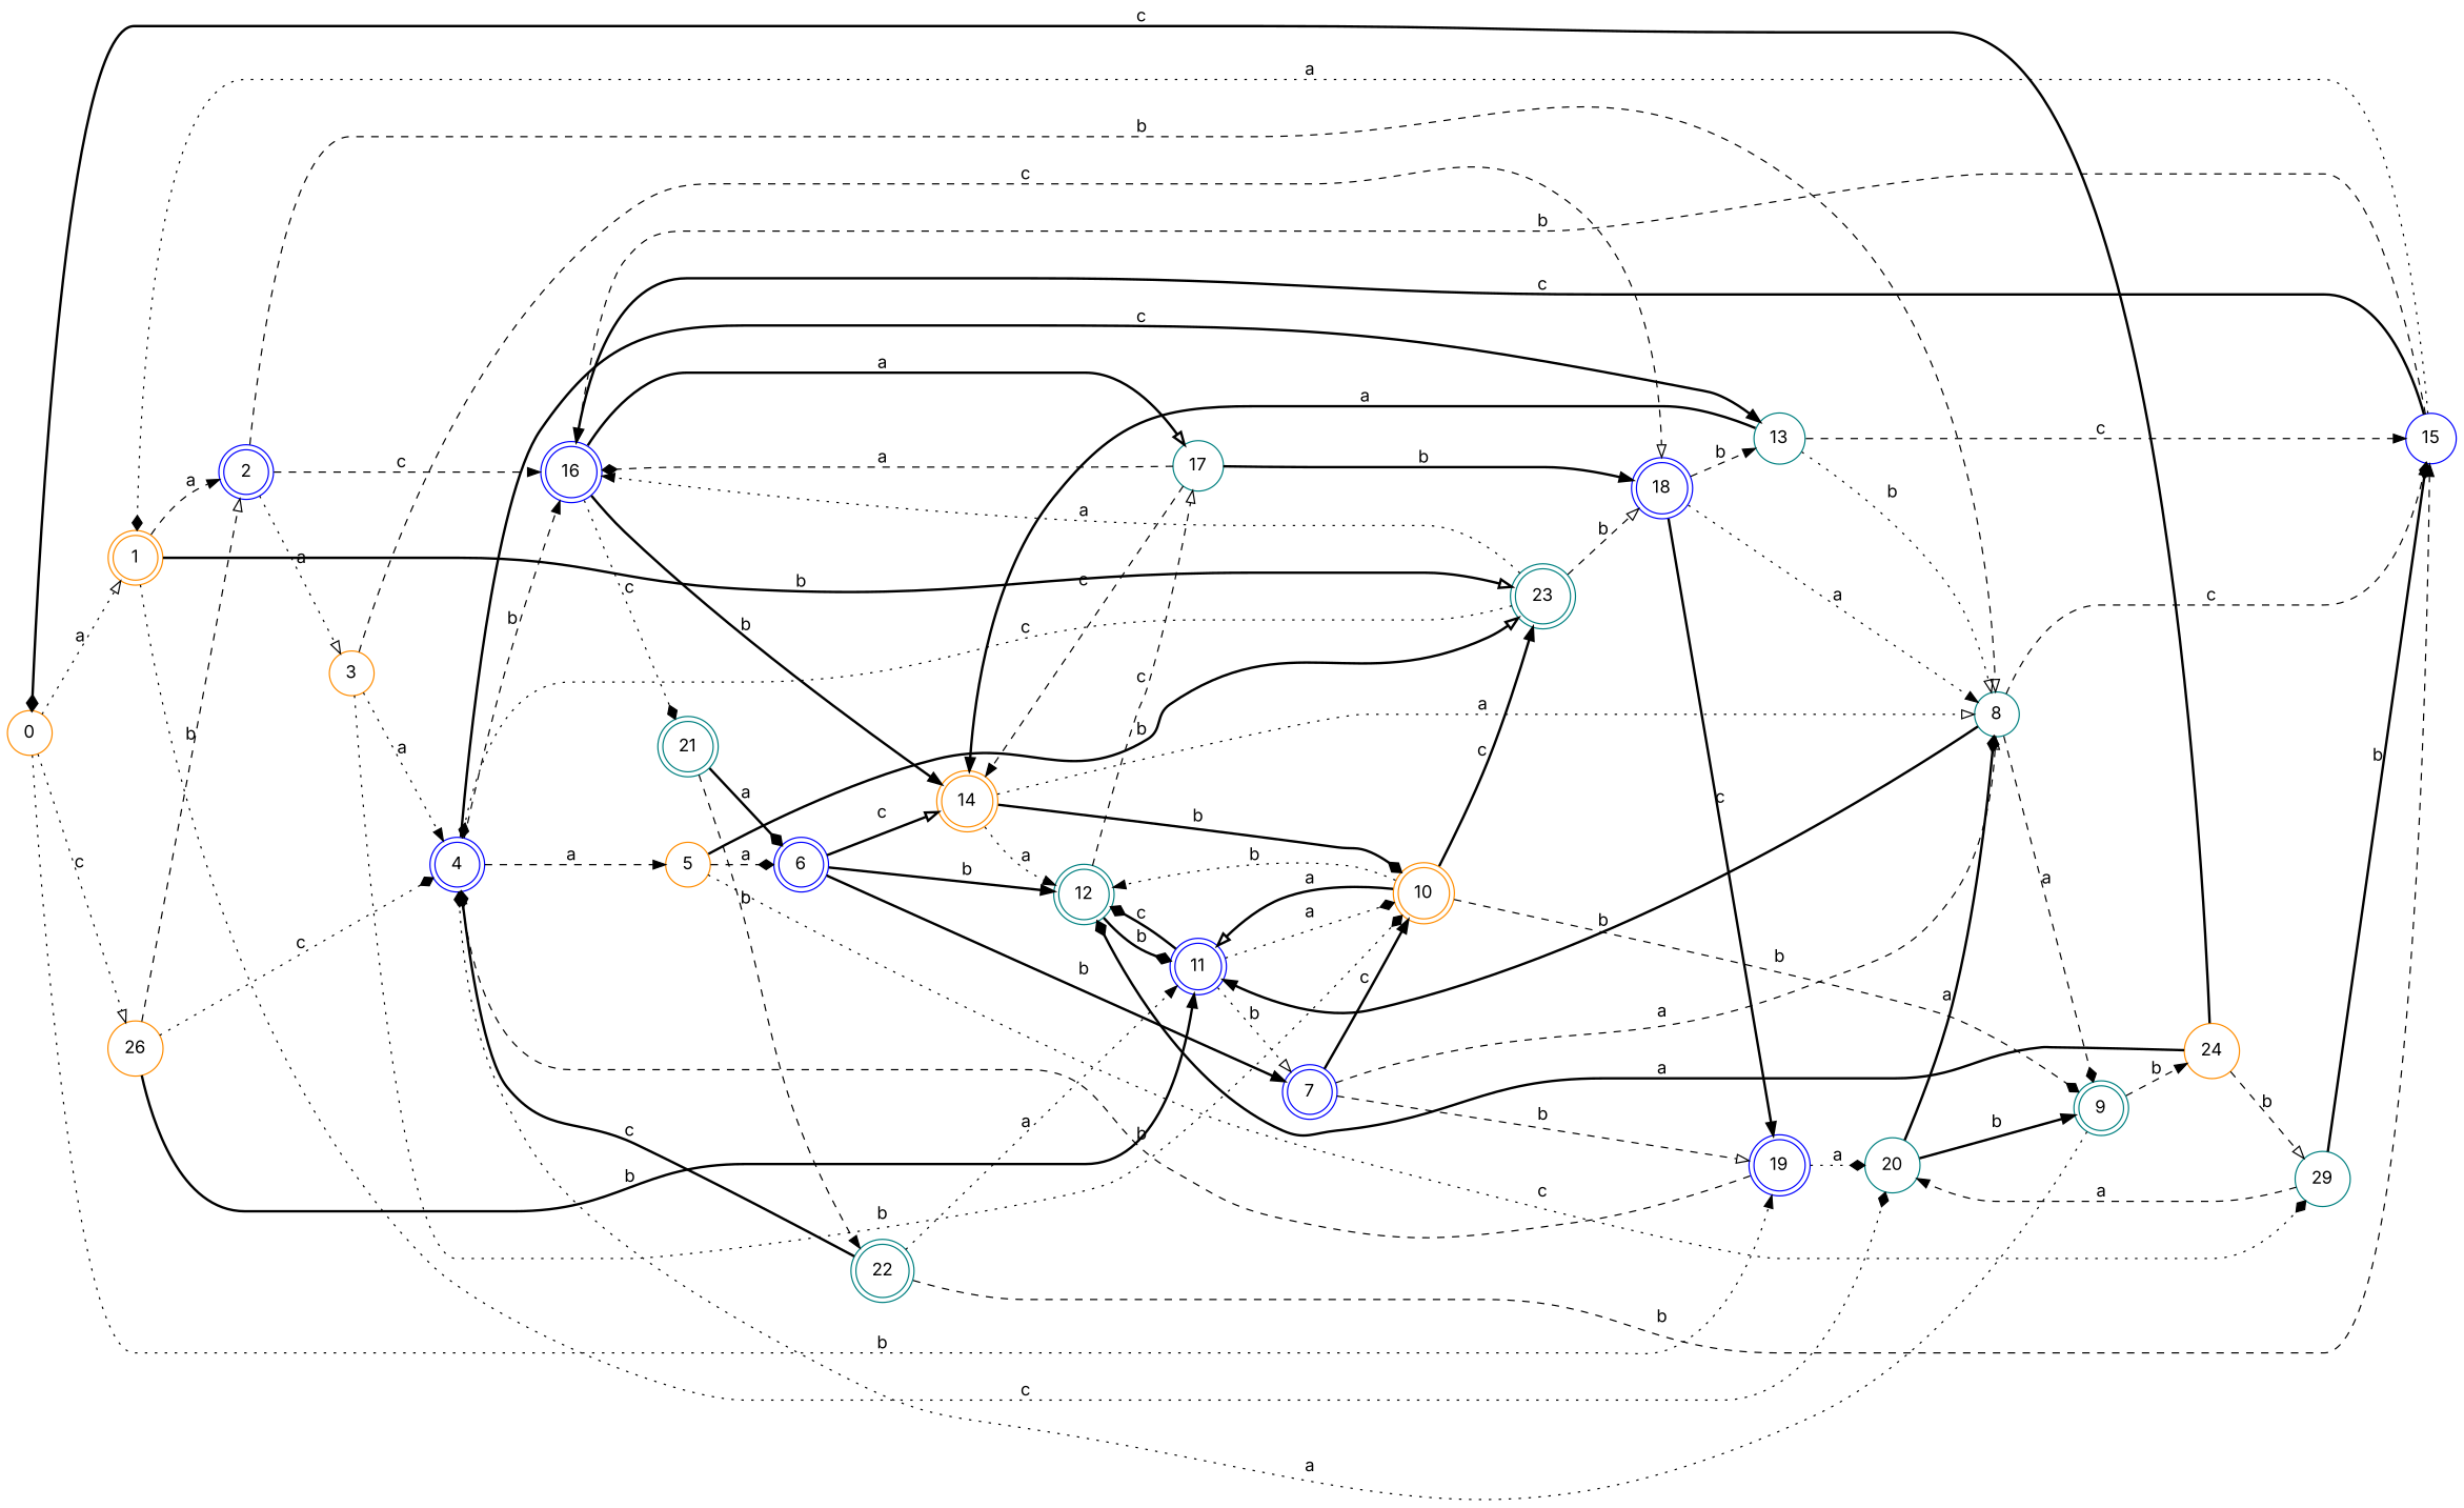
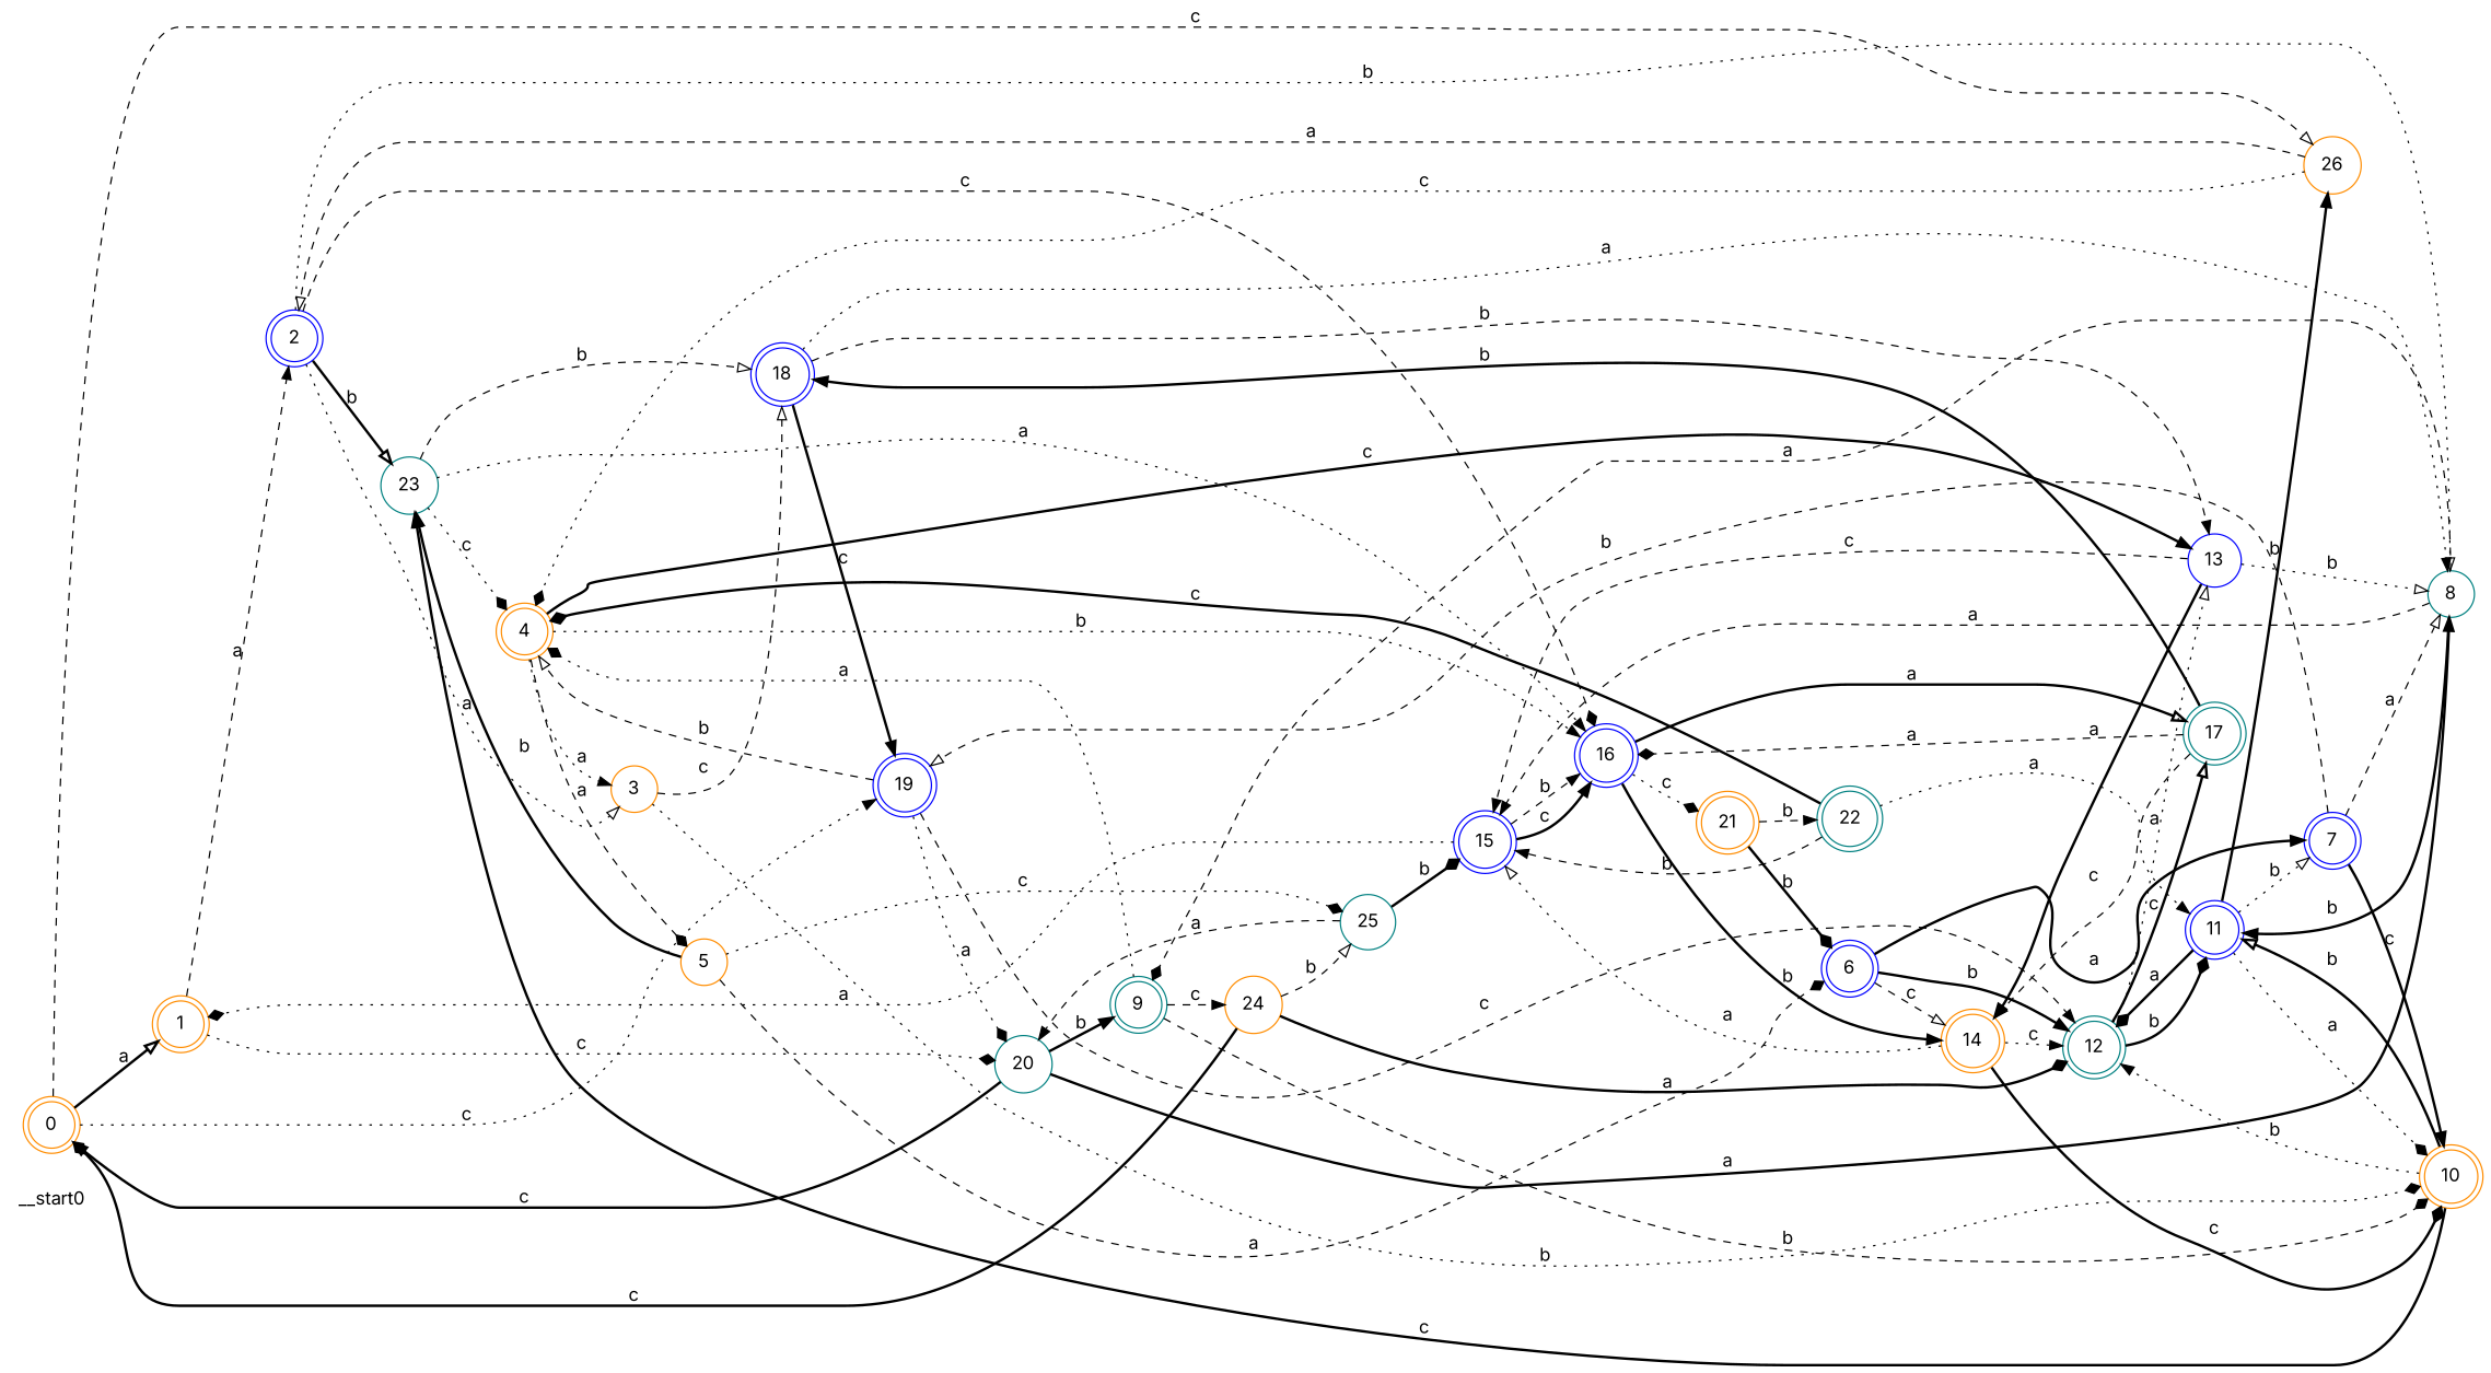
  digraph {
    fontname=Inter
    rankdir=LR
    node [color=darkorange fontname=Inter shape=doublecircle fillcolor=white style="rounded,filled"]
    edge [arrowhead=normal fontname=Inter style=bold]
-   n2 [label=0 shape=circle style=filled]
+   __start0 [shape=none fillcolor="" style=""]
+   n2 [label=0 style=filled]
    n3 [label=1]
    n4 [color=blue label=19]
    n5 [label=26 shape=circle style=filled]
    n6 [color=blue label=2]
    n7 [color=teal label=20 shape=circle style=filled]
-   n8 [color=teal label=23 style=filled]
-   n9 [color=blue label=4]
+   n8 [color=teal label=23 shape=circle style=filled]
+   n9 [label=4]
    n10 [color=teal label=12]
    n11 [color=blue label=11]
    n12 [label=3 shape=circle style=filled]
    n13 [color=teal label=8 shape=circle style=filled]
    n14 [color=blue label=16]
    n15 [color=teal label=9]
    n16 [color=blue label=18]
    n17 [label=10]
-   n18 [color=blue label=15 shape=circle style=filled]
+   n18 [color=blue label=15 style=filled]
    n19 [label=14]
-   n20 [color=teal label=17 shape=circle style=filled]
-   n21 [color=teal label=21]
+   n20 [color=teal label=17 style=filled]
+   n21 [label=21]
    n22 [label=5 shape=circle style=filled]
-   n23 [color=teal label=13 shape=circle style=filled]
+   n23 [color=blue label=13 shape=circle style=filled]
    n24 [color=blue label=6]
-   n25 [color=teal label=29 shape=circle style=filled]
+   n25 [color=teal label=25 shape=circle style=filled]
    n26 [color=blue label=7]
    n27 [label=24 shape=circle style=filled]
    n28 [color=teal label=22]
-   n2 -> n3 [arrowhead=onormal label=a style=dotted]
-   n2 -> n4 [label=b style=dotted]
-   n2 -> n5 [arrowhead=onormal label=c style=dotted]
+   n2 -> n3 [arrowhead=onormal label=a]
+   n2 -> n4 [label=c style=dotted]
+   n2 -> n5 [arrowhead=onormal label=c style=dashed]
    n3 -> n6 [label=a style=dashed]
    n3 -> n7 [arrowhead=diamond label=c style=dotted]
-   n3 -> n8 [arrowhead=onormal label=b]
+   n6 -> n8 [arrowhead=onormal label=b]
    n4 -> n7 [arrowhead=diamond label=a style=dotted]
    n4 -> n9 [arrowhead=onormal label=b style=dashed]
-   n5 -> n6 [arrowhead=onormal label=b style=dashed]
+   n4 -> n10 [label=c style=dashed]
+   n5 -> n6 [arrowhead=onormal label=a style=dashed]
    n5 -> n9 [arrowhead=diamond label=c style=dotted]
-   n5 -> n11 [label=b]
+   n11 -> n5 [label=b]
    n6 -> n12 [arrowhead=onormal label=a style=dotted]
-   n6 -> n13 [arrowhead=onormal label=b style=dashed]
-   n6 -> n14 [label=c style=dashed]
-   n7 -> n13 [arrowhead=diamond label=a]
+   n6 -> n13 [arrowhead=onormal label=b style=dotted]
+   n6 -> n14 [arrowhead=diamond label=c style=dashed]
+   n7 -> n2 [label=c]
+   n7 -> n13 [label=a]
    n7 -> n15 [label=b]
    n8 -> n9 [arrowhead=diamond label=c style=dotted]
    n8 -> n14 [label=a style=dotted]
    n8 -> n16 [arrowhead=onormal label=b style=dashed]
-   n9 -> n14 [label=b style=dashed]
-   n9 -> n22 [label=a style=dashed]
+   n9 -> n14 [label=b style=dotted]
+   n9 -> n22 [arrowhead=diamond label=a style=dashed]
    n9 -> n23 [label=c]
    n10 -> n11 [arrowhead=diamond label=b]
-   n10 -> n20 [arrowhead=onormal label=c style=dashed]
-   n11 -> n10 [arrowhead=diamond label=c]
+   n10 -> n20 [arrowhead=onormal label=c]
+   n10 -> n23 [arrowhead=onormal label=a style=dotted]
+   n11 -> n10 [arrowhead=diamond label=a]
    n11 -> n17 [arrowhead=diamond label=a style=dotted]
    n11 -> n26 [arrowhead=onormal label=b style=dotted]
-   n12 -> n9 [label=a style=dotted]
+   n9 -> n12 [label=a style=dotted]
    n12 -> n16 [arrowhead=onormal label=c style=dashed]
    n12 -> n17 [arrowhead=diamond label=b style=dotted]
    n13 -> n11 [label=b]
    n13 -> n15 [arrowhead=diamond label=a style=dashed]
-   n13 -> n18 [label=c style=dashed]
+   n13 -> n18 [label=a style=dashed]
    n14 -> n19 [label=b]
    n14 -> n20 [arrowhead=onormal label=a]
    n14 -> n21 [arrowhead=diamond label=c style=dotted]
    n15 -> n9 [arrowhead=diamond label=a style=dotted]
-   n17 -> n15 [arrowhead=diamond label=b style=dashed]
-   n15 -> n27 [label=b style=dashed]
+   n15 -> n17 [arrowhead=diamond label=b style=dashed]
+   n15 -> n27 [label=c style=dashed]
    n16 -> n4 [label=c]
    n16 -> n13 [label=a style=dotted]
    n16 -> n23 [label=b style=dashed]
    n17 -> n8 [label=c]
    n17 -> n10 [label=b style=dotted]
-   n17 -> n11 [arrowhead=onormal label=a]
+   n17 -> n11 [arrowhead=onormal label=b]
    n18 -> n3 [arrowhead=diamond label=a style=dotted]
    n18 -> n14 [label=b style=dashed]
    n18 -> n14 [label=c]
-   n19 -> n10 [label=a style=dotted]
-   n19 -> n17 [arrowhead=diamond label=b]
-   n19 -> n13 [arrowhead=onormal label=a style=dotted]
+   n19 -> n10 [label=c style=dotted]
+   n19 -> n17 [arrowhead=diamond label=c]
+   n19 -> n18 [arrowhead=onormal label=a style=dotted]
    n20 -> n14 [arrowhead=diamond label=a style=dashed]
    n20 -> n16 [label=b]
    n20 -> n19 [label=c style=dashed]
-   n21 -> n24 [arrowhead=diamond label=a]
+   n21 -> n24 [arrowhead=diamond label=b]
    n21 -> n28 [label=b style=dashed]
    n22 -> n8 [arrowhead=onormal label=b]
    n22 -> n24 [arrowhead=diamond label=a style=dashed]
    n22 -> n25 [arrowhead=diamond label=c style=dotted]
    n23 -> n13 [arrowhead=onormal label=b style=dotted]
    n23 -> n18 [label=c style=dashed]
    n23 -> n19 [label=a]
    n24 -> n10 [label=b]
-   n24 -> n19 [arrowhead=onormal label=c]
-   n24 -> n26 [label=b]
+   n24 -> n19 [arrowhead=onormal label=c style=dashed]
+   n24 -> n26 [label=a]
    n25 -> n7 [label=a style=dashed]
    n25 -> n18 [arrowhead=diamond label=b]
    n26 -> n4 [arrowhead=onormal label=b style=dashed]
    n26 -> n13 [arrowhead=onormal label=a style=dashed]
    n26 -> n17 [label=c]
    n27 -> n2 [arrowhead=diamond label=c]
    n27 -> n10 [arrowhead=diamond label=a]
    n27 -> n25 [arrowhead=onormal label=b style=dashed]
    n28 -> n9 [arrowhead=diamond label=c]
    n28 -> n11 [label=a style=dotted]
    n28 -> n18 [label=b style=dashed]
  }
